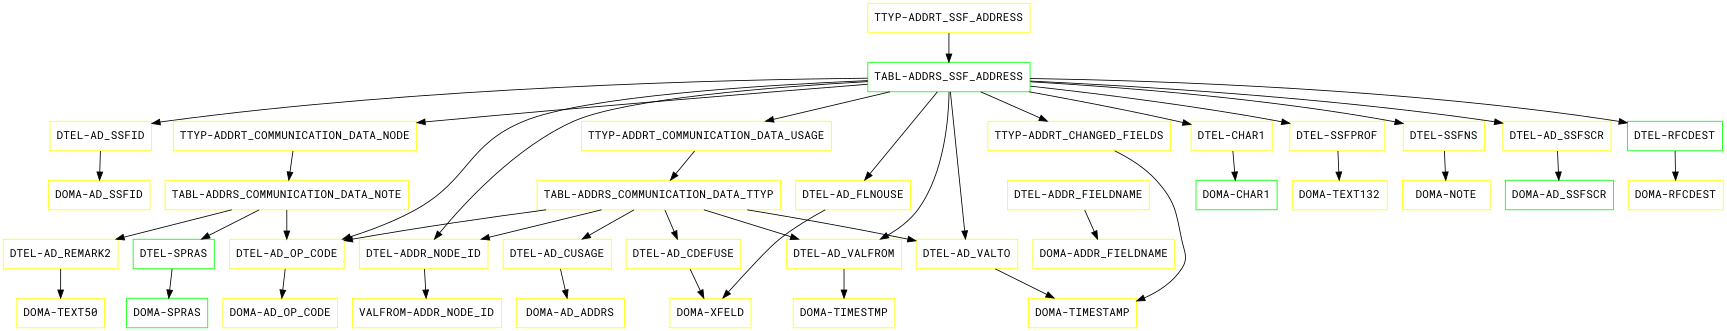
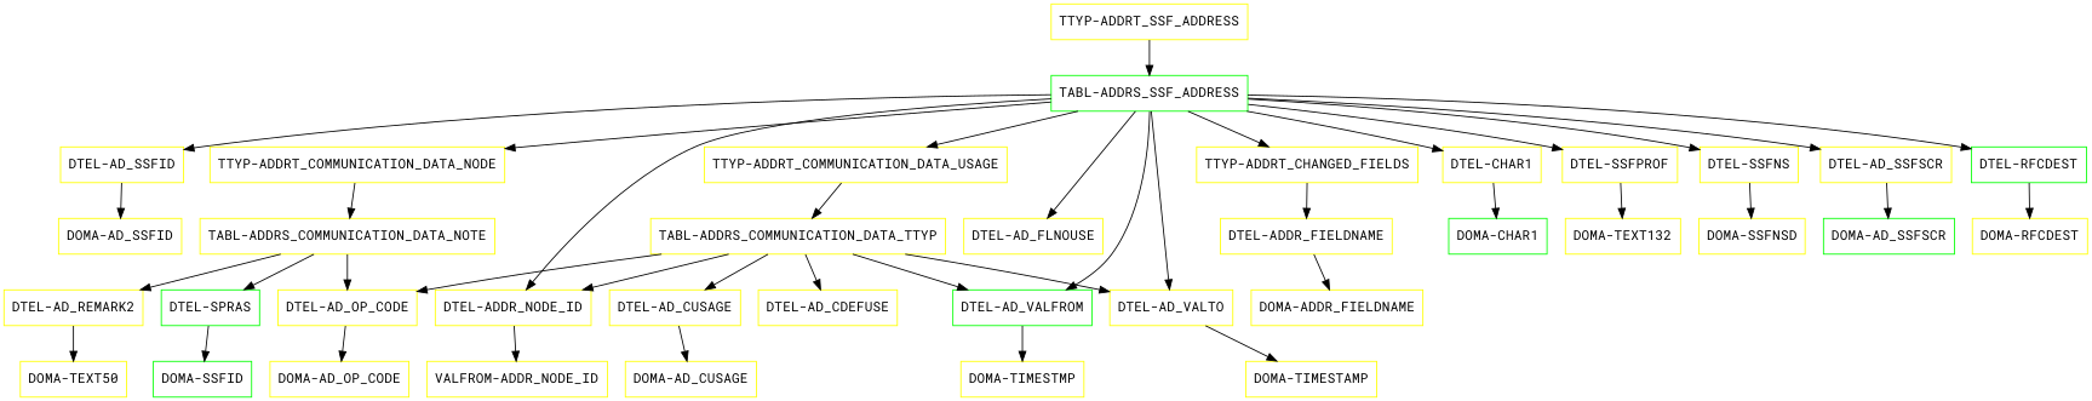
  digraph {
    fontname="Roboto Mono"
    node [color=yellow fontname="Roboto Mono" shape=box]
    edge [fontname="Roboto Mono"]
    "TABL-ADDRS_SSF_ADDRESS" [color=green]
    "TTYP-ADDRT_SSF_ADDRESS"
    "DTEL-AD_SSFID"
    "DTEL-AD_OP_CODE"
    "TTYP-ADDRT_COMMUNICATION_DATA_USAGE"
    "DTEL-ADDR_NODE_ID"
-   "DTEL-AD_VALFROM"
+   "DTEL-AD_VALFROM" [color=green]
    "DTEL-AD_VALTO"
    n9 [label="TTYP-ADDRT_COMMUNICATION_DATA_NODE"]
    "TTYP-ADDRT_CHANGED_FIELDS"
    "DTEL-CHAR1"
    "DTEL-SSFPROF"
    "DTEL-SSFNS"
    "DTEL-AD_SSFSCR"
    "DTEL-RFCDEST" [color=green]
    "DTEL-AD_FLNOUSE"
    "DOMA-AD_SSFID"
    "DOMA-AD_OP_CODE"
    n19 [label="TABL-ADDRS_COMMUNICATION_DATA_TTYP"]
    n20 [label="VALFROM-ADDR_NODE_ID"]
    "DOMA-TIMESTMP"
    "DOMA-TIMESTAMP"
    "TABL-ADDRS_COMMUNICATION_DATA_NOTE"
    "DTEL-ADDR_FIELDNAME"
    "DOMA-CHAR1" [color=green]
    "DOMA-TEXT132"
-   "DOMA-SSFNSD" [label="DOMA-NOTE"]
+   "DOMA-SSFNSD"
    "DOMA-AD_SSFSCR" [color=green]
    "DOMA-RFCDEST"
-   "DOMA-XFELD"
    "DTEL-AD_CDEFUSE"
    "DTEL-AD_CUSAGE"
-   "DOMA-AD_CUSAGE" [label="DOMA-AD_ADDRS"]
+   "DOMA-AD_CUSAGE"
    "DTEL-AD_REMARK2"
    "DTEL-SPRAS" [color=green]
    "DOMA-TEXT50"
-   "DOMA-SPRAS" [color=green]
+   "DOMA-SPRAS" [color=green label="DOMA-SSFID"]
    "DOMA-ADDR_FIELDNAME"
    "TABL-ADDRS_SSF_ADDRESS" -> "DTEL-AD_SSFID"
-   "TABL-ADDRS_SSF_ADDRESS" -> "DTEL-AD_OP_CODE"
    "TABL-ADDRS_SSF_ADDRESS" -> "TTYP-ADDRT_COMMUNICATION_DATA_USAGE"
    "TABL-ADDRS_SSF_ADDRESS" -> "DTEL-ADDR_NODE_ID"
    "TABL-ADDRS_SSF_ADDRESS" -> "DTEL-AD_VALFROM"
    "TABL-ADDRS_SSF_ADDRESS" -> "DTEL-AD_VALTO"
    "TABL-ADDRS_SSF_ADDRESS" -> n9
    "TABL-ADDRS_SSF_ADDRESS" -> "TTYP-ADDRT_CHANGED_FIELDS"
    "TABL-ADDRS_SSF_ADDRESS" -> "DTEL-CHAR1"
    "TABL-ADDRS_SSF_ADDRESS" -> "DTEL-SSFPROF"
    "TABL-ADDRS_SSF_ADDRESS" -> "DTEL-SSFNS"
    "TABL-ADDRS_SSF_ADDRESS" -> "DTEL-AD_SSFSCR"
    "TABL-ADDRS_SSF_ADDRESS" -> "DTEL-RFCDEST"
    "TABL-ADDRS_SSF_ADDRESS" -> "DTEL-AD_FLNOUSE"
    "TTYP-ADDRT_SSF_ADDRESS" -> "TABL-ADDRS_SSF_ADDRESS"
    "DTEL-AD_SSFID" -> "DOMA-AD_SSFID"
    "DTEL-AD_OP_CODE" -> "DOMA-AD_OP_CODE"
    "TTYP-ADDRT_COMMUNICATION_DATA_USAGE" -> n19
    "DTEL-ADDR_NODE_ID" -> n20
    "DTEL-AD_VALFROM" -> "DOMA-TIMESTMP"
    "DTEL-AD_VALTO" -> "DOMA-TIMESTAMP"
    n9 -> "TABL-ADDRS_COMMUNICATION_DATA_NOTE"
-   "TTYP-ADDRT_CHANGED_FIELDS" -> "DOMA-TIMESTAMP"
+   "TTYP-ADDRT_CHANGED_FIELDS" -> "DTEL-ADDR_FIELDNAME"
    "DTEL-CHAR1" -> "DOMA-CHAR1"
    "DTEL-SSFPROF" -> "DOMA-TEXT132"
    "DTEL-SSFNS" -> "DOMA-SSFNSD"
    "DTEL-AD_SSFSCR" -> "DOMA-AD_SSFSCR"
    "DTEL-RFCDEST" -> "DOMA-RFCDEST"
-   "DTEL-AD_FLNOUSE" -> "DOMA-XFELD"
    n19 -> "DTEL-AD_OP_CODE"
    n19 -> "DTEL-ADDR_NODE_ID"
    n19 -> "DTEL-AD_VALFROM"
    n19 -> "DTEL-AD_VALTO"
    n19 -> "DTEL-AD_CDEFUSE"
    n19 -> "DTEL-AD_CUSAGE"
    "TABL-ADDRS_COMMUNICATION_DATA_NOTE" -> "DTEL-AD_OP_CODE"
    "TABL-ADDRS_COMMUNICATION_DATA_NOTE" -> "DTEL-AD_REMARK2"
    "TABL-ADDRS_COMMUNICATION_DATA_NOTE" -> "DTEL-SPRAS"
    "DTEL-ADDR_FIELDNAME" -> "DOMA-ADDR_FIELDNAME"
-   "DTEL-AD_CDEFUSE" -> "DOMA-XFELD"
    "DTEL-AD_CUSAGE" -> "DOMA-AD_CUSAGE"
    "DTEL-AD_REMARK2" -> "DOMA-TEXT50"
    "DTEL-SPRAS" -> "DOMA-SPRAS"
  }
